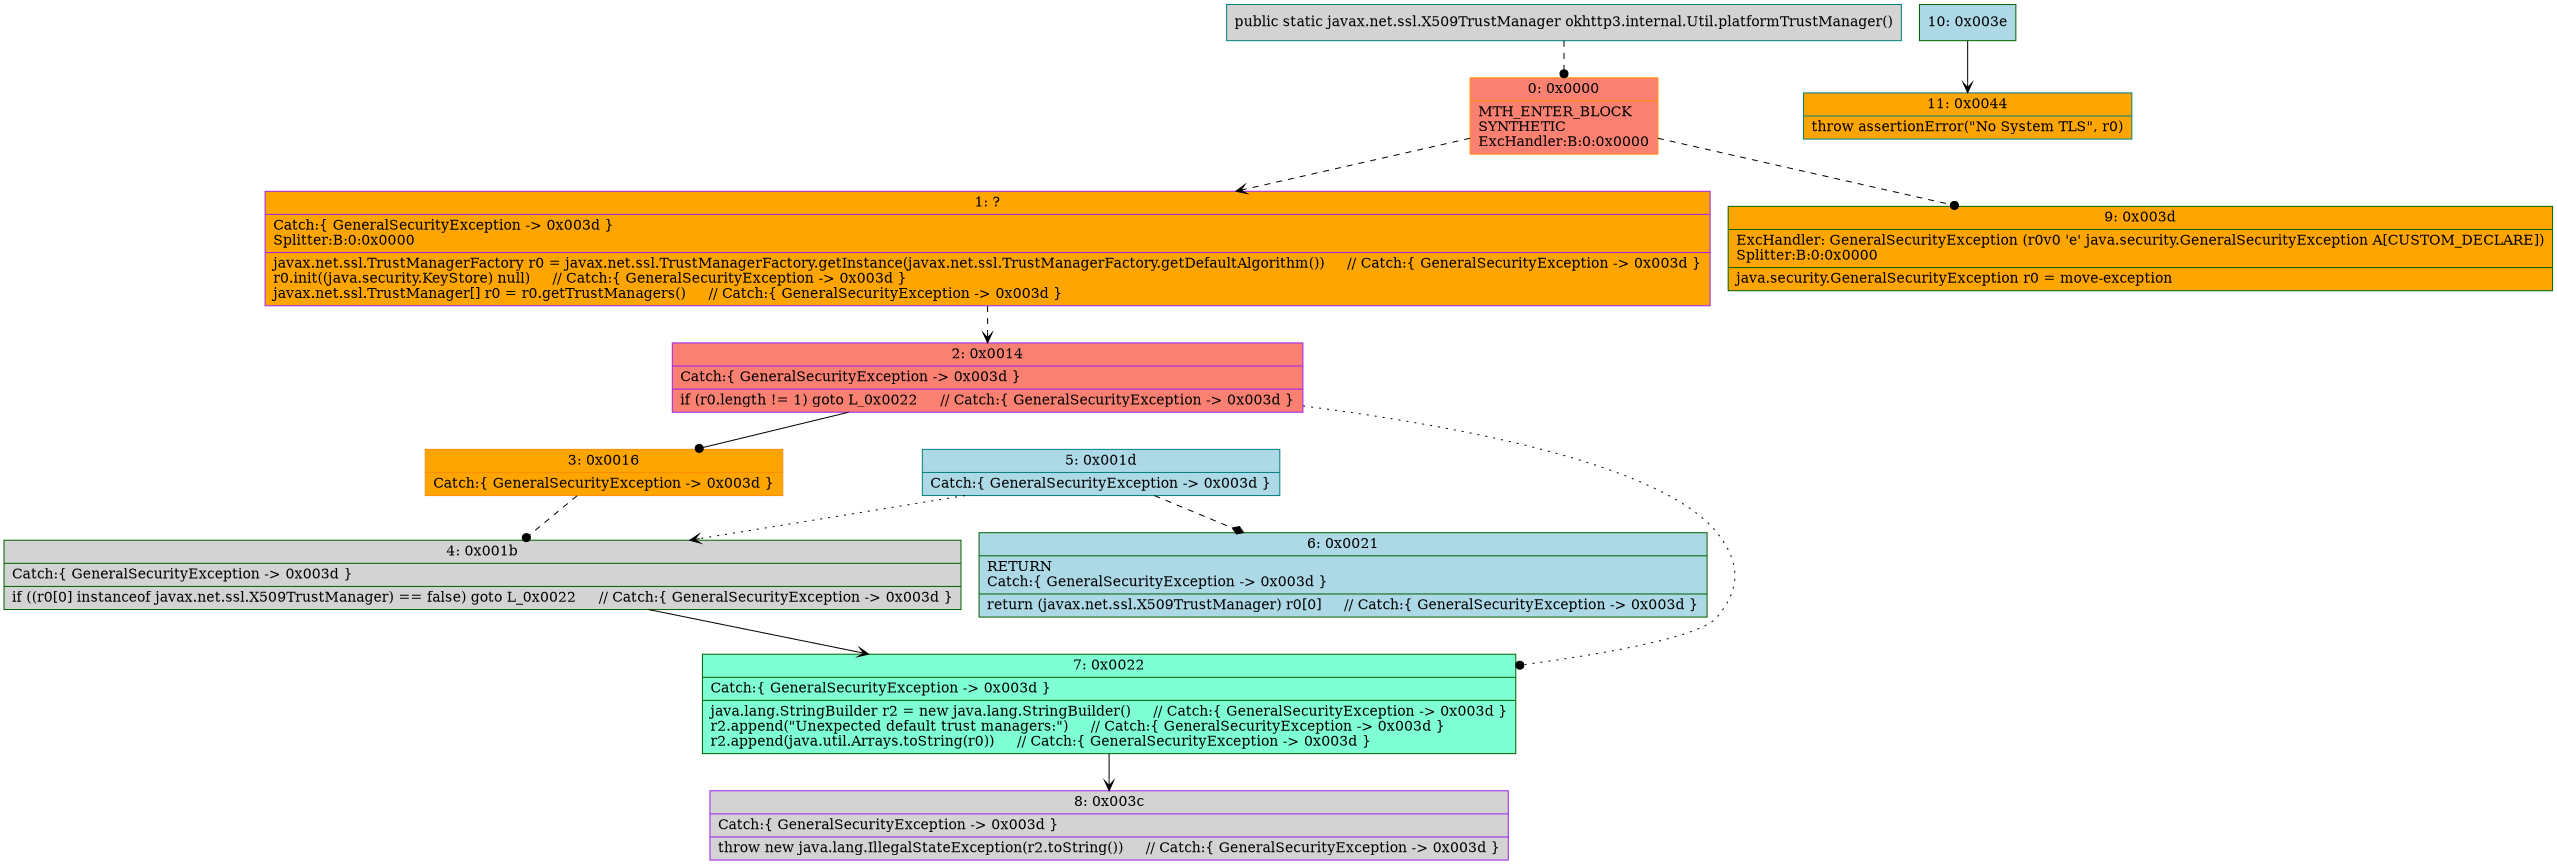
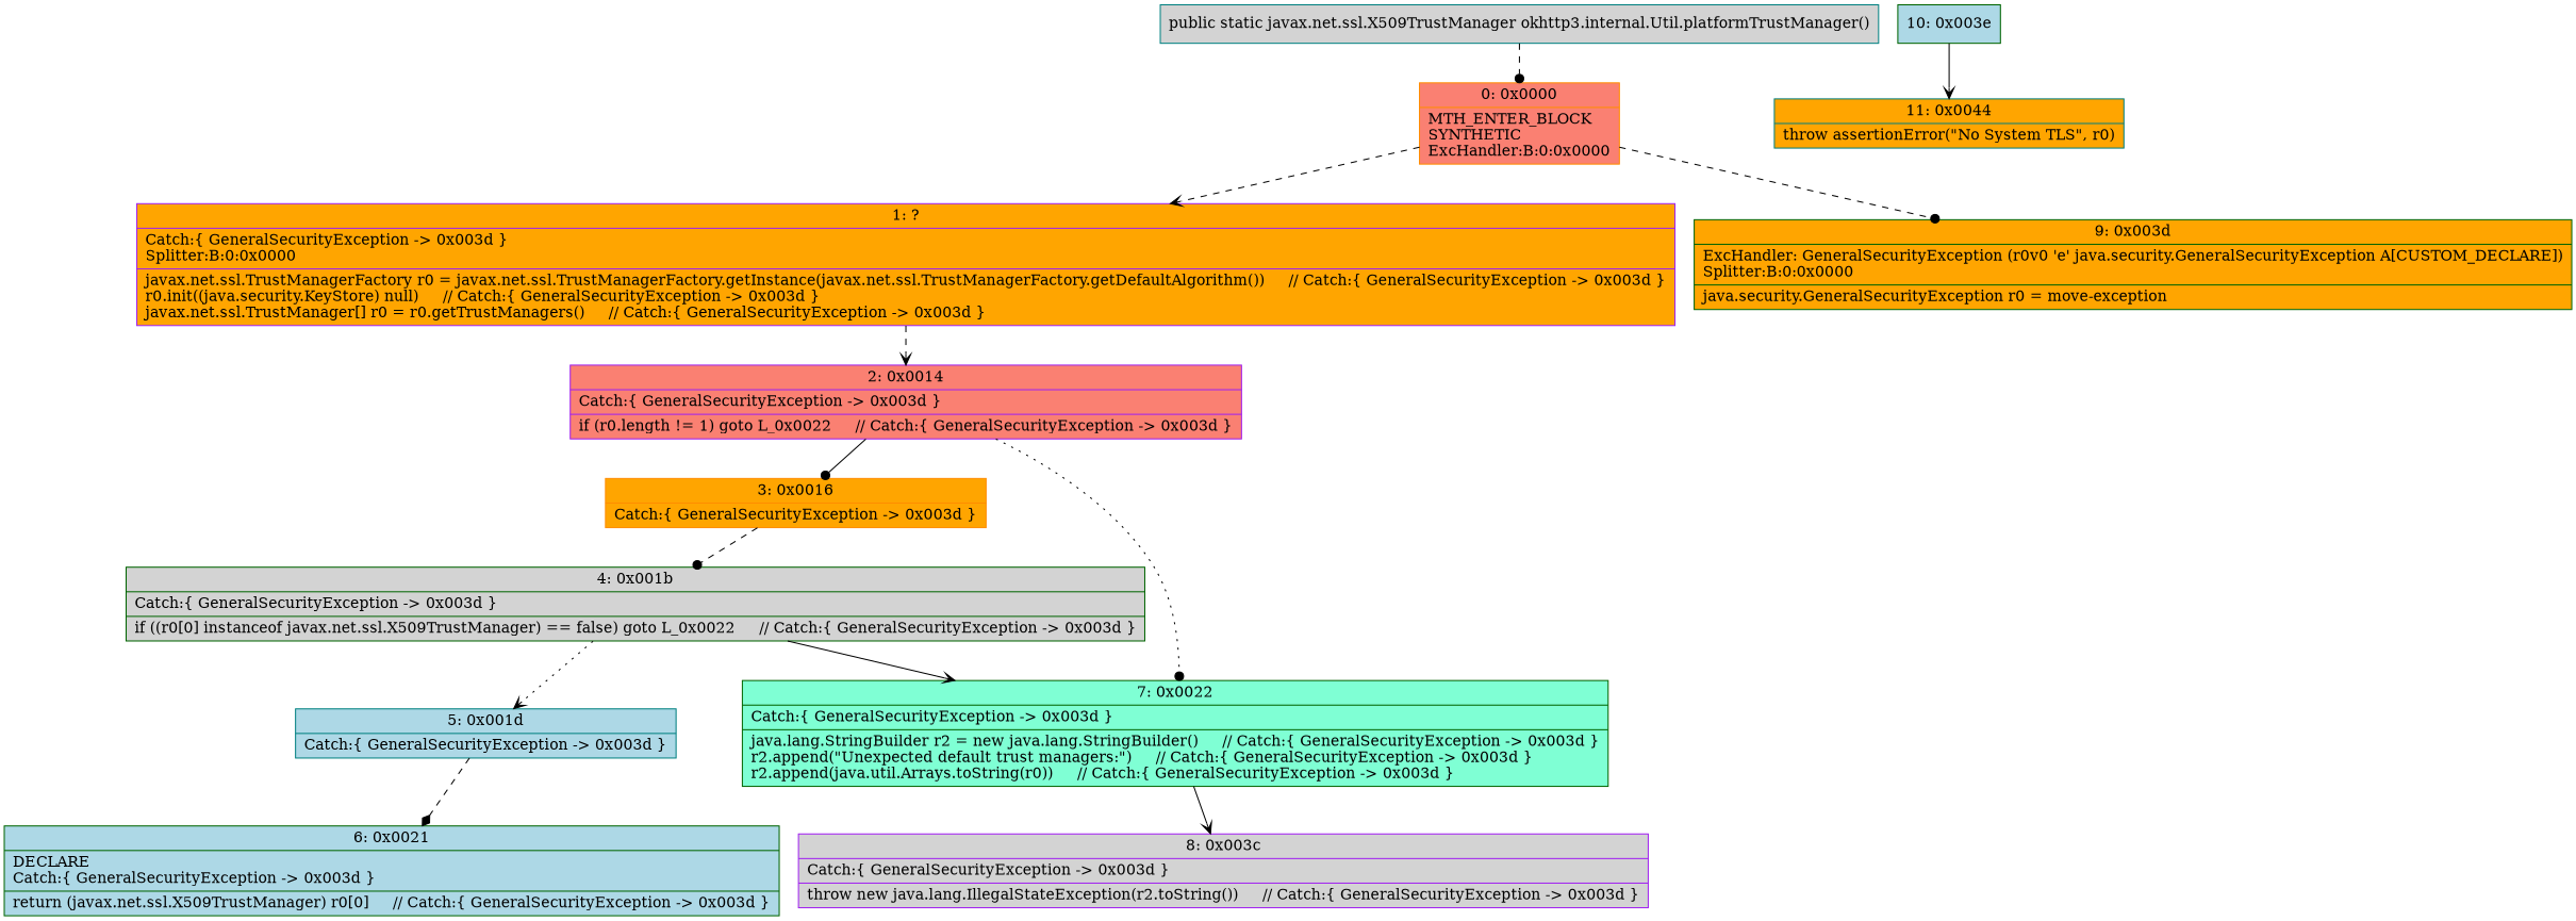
  digraph {
    node [color=darkgreen fillcolor=orange shape=record style=filled]
    edge [arrowhead=vee style=dashed]
    n1 [color=darkorange fillcolor=salmon label="{0\:\ 0x0000|MTH_ENTER_BLOCK\lSYNTHETIC\lExcHandler:B:0:0x0000\l}"]
    n2 [color=purple label="{1\:\ ?|Catch:\{ GeneralSecurityException \-\> 0x003d \}\lSplitter:B:0:0x0000\l|javax.net.ssl.TrustManagerFactory r0 = javax.net.ssl.TrustManagerFactory.getInstance(javax.net.ssl.TrustManagerFactory.getDefaultAlgorithm())     \/\/ Catch:\{ GeneralSecurityException \-\> 0x003d \}\lr0.init((java.security.KeyStore) null)     \/\/ Catch:\{ GeneralSecurityException \-\> 0x003d \}\ljavax.net.ssl.TrustManager[] r0 = r0.getTrustManagers()     \/\/ Catch:\{ GeneralSecurityException \-\> 0x003d \}\l}"]
    n3 [label="{9\:\ 0x003d|ExcHandler: GeneralSecurityException (r0v0 'e' java.security.GeneralSecurityException A[CUSTOM_DECLARE])\lSplitter:B:0:0x0000\l|java.security.GeneralSecurityException r0 = move\-exception\l}"]
    n4 [color=purple fillcolor=salmon label="{2\:\ 0x0014|Catch:\{ GeneralSecurityException \-\> 0x003d \}\l|if (r0.length != 1) goto L_0x0022     \/\/ Catch:\{ GeneralSecurityException \-\> 0x003d \}\l}"]
    n5 [color=darkorange label="{3\:\ 0x0016|Catch:\{ GeneralSecurityException \-\> 0x003d \}\l}"]
    n6 [fillcolor=aquamarine label="{7\:\ 0x0022|Catch:\{ GeneralSecurityException \-\> 0x003d \}\l|java.lang.StringBuilder r2 = new java.lang.StringBuilder()     \/\/ Catch:\{ GeneralSecurityException \-\> 0x003d \}\lr2.append(\"Unexpected default trust managers:\")     \/\/ Catch:\{ GeneralSecurityException \-\> 0x003d \}\lr2.append(java.util.Arrays.toString(r0))     \/\/ Catch:\{ GeneralSecurityException \-\> 0x003d \}\l}"]
    n7 [fillcolor=lightgrey label="{4\:\ 0x001b|Catch:\{ GeneralSecurityException \-\> 0x003d \}\l|if ((r0[0] instanceof javax.net.ssl.X509TrustManager) == false) goto L_0x0022     \/\/ Catch:\{ GeneralSecurityException \-\> 0x003d \}\l}"]
    n8 [color=purple fillcolor=lightgrey label="{8\:\ 0x003c|Catch:\{ GeneralSecurityException \-\> 0x003d \}\l|throw new java.lang.IllegalStateException(r2.toString())     \/\/ Catch:\{ GeneralSecurityException \-\> 0x003d \}\l}"]
    n9 [color=teal fillcolor=lightblue label="{5\:\ 0x001d|Catch:\{ GeneralSecurityException \-\> 0x003d \}\l}"]
-   n10 [fillcolor=lightblue label="{6\:\ 0x0021|RETURN\lCatch:\{ GeneralSecurityException \-\> 0x003d \}\l|return (javax.net.ssl.X509TrustManager) r0[0]     \/\/ Catch:\{ GeneralSecurityException \-\> 0x003d \}\l}"]
+   n10 [fillcolor=lightblue label="{6\:\ 0x0021|DECLARE\lCatch:\{ GeneralSecurityException \-\> 0x003d \}\l|return (javax.net.ssl.X509TrustManager) r0[0]     \/\/ Catch:\{ GeneralSecurityException \-\> 0x003d \}\l}"]
    n11 [fillcolor=lightblue label="{10\:\ 0x003e}"]
    n12 [color=teal label="{11\:\ 0x0044|throw assertionError(\"No System TLS\", r0)\l}"]
    n13 [color=teal fillcolor=lightgrey label="{public static javax.net.ssl.X509TrustManager okhttp3.internal.Util.platformTrustManager() }"]
    n1 -> n2
    n1 -> n3 [arrowhead=dot]
    n2 -> n4
    n4 -> n5 [arrowhead=dot style=solid]
    n4 -> n6 [arrowhead=dot style=dotted]
    n5 -> n7 [arrowhead=dot]
    n6 -> n8 [style=solid]
    n7 -> n6 [style=solid]
-   n9 -> n7 [style=dotted]
+   n7 -> n9 [style=dotted]
    n9 -> n10 [arrowhead=diamond]
    n11 -> n12 [style=solid]
    n13 -> n1 [arrowhead=dot]
  }
